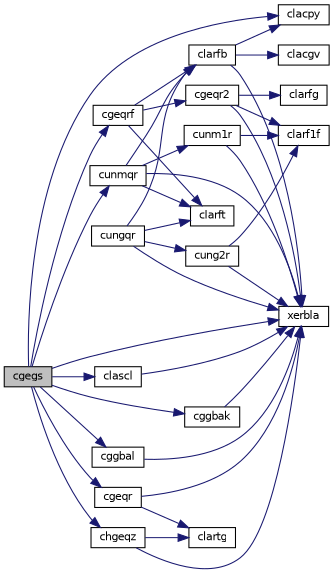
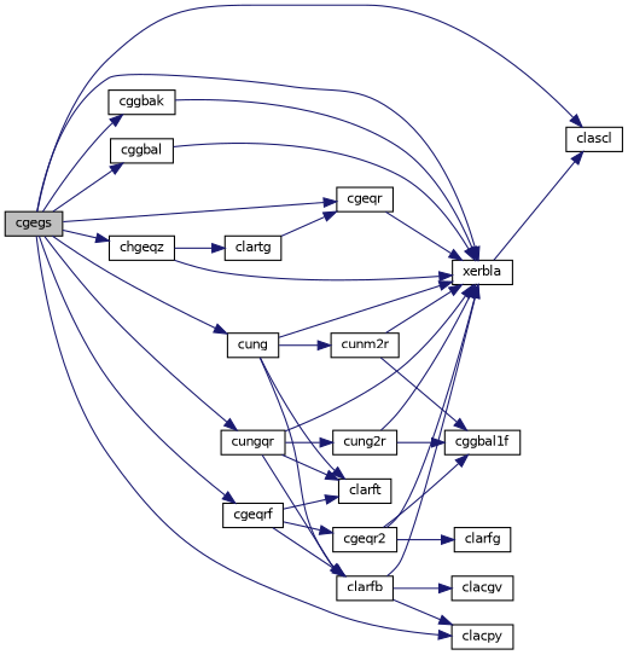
  digraph {
    rankdir=LR
    node [color=black fillcolor=white fontname=Helvetica fontsize=10 shape=record style=filled]
    edge [color=midnightblue fontname=Helvetica fontsize=10 labelfontname=Helvetica labelfontsize=10 style=solid]
    n1 [fillcolor=grey75 fontcolor=black height=0.2 label=cgegs width=0.4]
    n2 [height=0.2 label=cgeqrf width=0.4]
    n3 [height=0.2 label=xerbla width=0.4]
    n4 [height=0.2 label=clacpy width=0.4]
    n5 [height=0.2 label=cggbak width=0.4]
    n6 [height=0.2 label=cggbal width=0.4]
    n7 [height=0.2 label=cgeqr width=0.4]
    n8 [height=0.2 label=chgeqz width=0.4]
    n9 [height=0.2 label=clascl width=0.4]
    n10 [height=0.2 label=cungqr width=0.4]
-   n11 [height=0.2 label=cunmqr width=0.4]
+   n11 [height=0.2 label=cung width=0.4]
    n12 [height=0.2 label=cgeqr2 width=0.4]
    n13 [height=0.2 label=clarfb width=0.4]
    n14 [height=0.2 label=clarft width=0.4]
    n15 [height=0.2 label=clartg width=0.4]
    n16 [height=0.2 label=cung2r width=0.4]
-   n17 [height=0.2 label=cunm1r width=0.4]
-   n18 [height=0.2 label=clarf1f width=0.4]
+   n17 [height=0.2 label=cunm2r width=0.4]
+   n18 [height=0.2 label=cggbal1f width=0.4]
    n19 [height=0.2 label=clarfg width=0.4]
    n20 [height=0.2 label=clacgv width=0.4]
    n1 -> n2
    n1 -> n3
    n1 -> n4
    n1 -> n5
    n1 -> n6
    n1 -> n7
    n1 -> n8
    n1 -> n9
+   n1 -> n10
    n1 -> n11
    n2 -> n12
    n2 -> n13
    n2 -> n14
    n5 -> n3
    n6 -> n3
    n7 -> n3
-   n7 -> n15
+   n15 -> n7
    n8 -> n3
    n8 -> n15
-   n9 -> n3
+   n3 -> n9
    n10 -> n3
    n10 -> n13
    n10 -> n14
    n10 -> n16
    n11 -> n3
    n11 -> n13
    n11 -> n14
    n11 -> n17
    n12 -> n3
    n12 -> n18
    n12 -> n19
    n13 -> n3
    n13 -> n4
    n13 -> n20
    n16 -> n3
    n16 -> n18
    n17 -> n3
    n17 -> n18
  }
